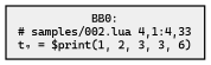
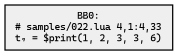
  digraph {
-   n1 [fillcolor="#efefef" fontname="Cascadia Code" fontsize=8 label="BB0:\n# samples/002.lua 4,1:4,33\lt₇ = $print(1, 2, 3, 3, 6)\l" shape=box style=filled]
+   n1 [fillcolor="#efefef" fontname="Cascadia Code" fontsize=8 label="BB0:\n# samples/022.lua 4,1:4,33\lt₇ = $print(1, 2, 3, 3, 6)\l" shape=box style=filled]
  }
